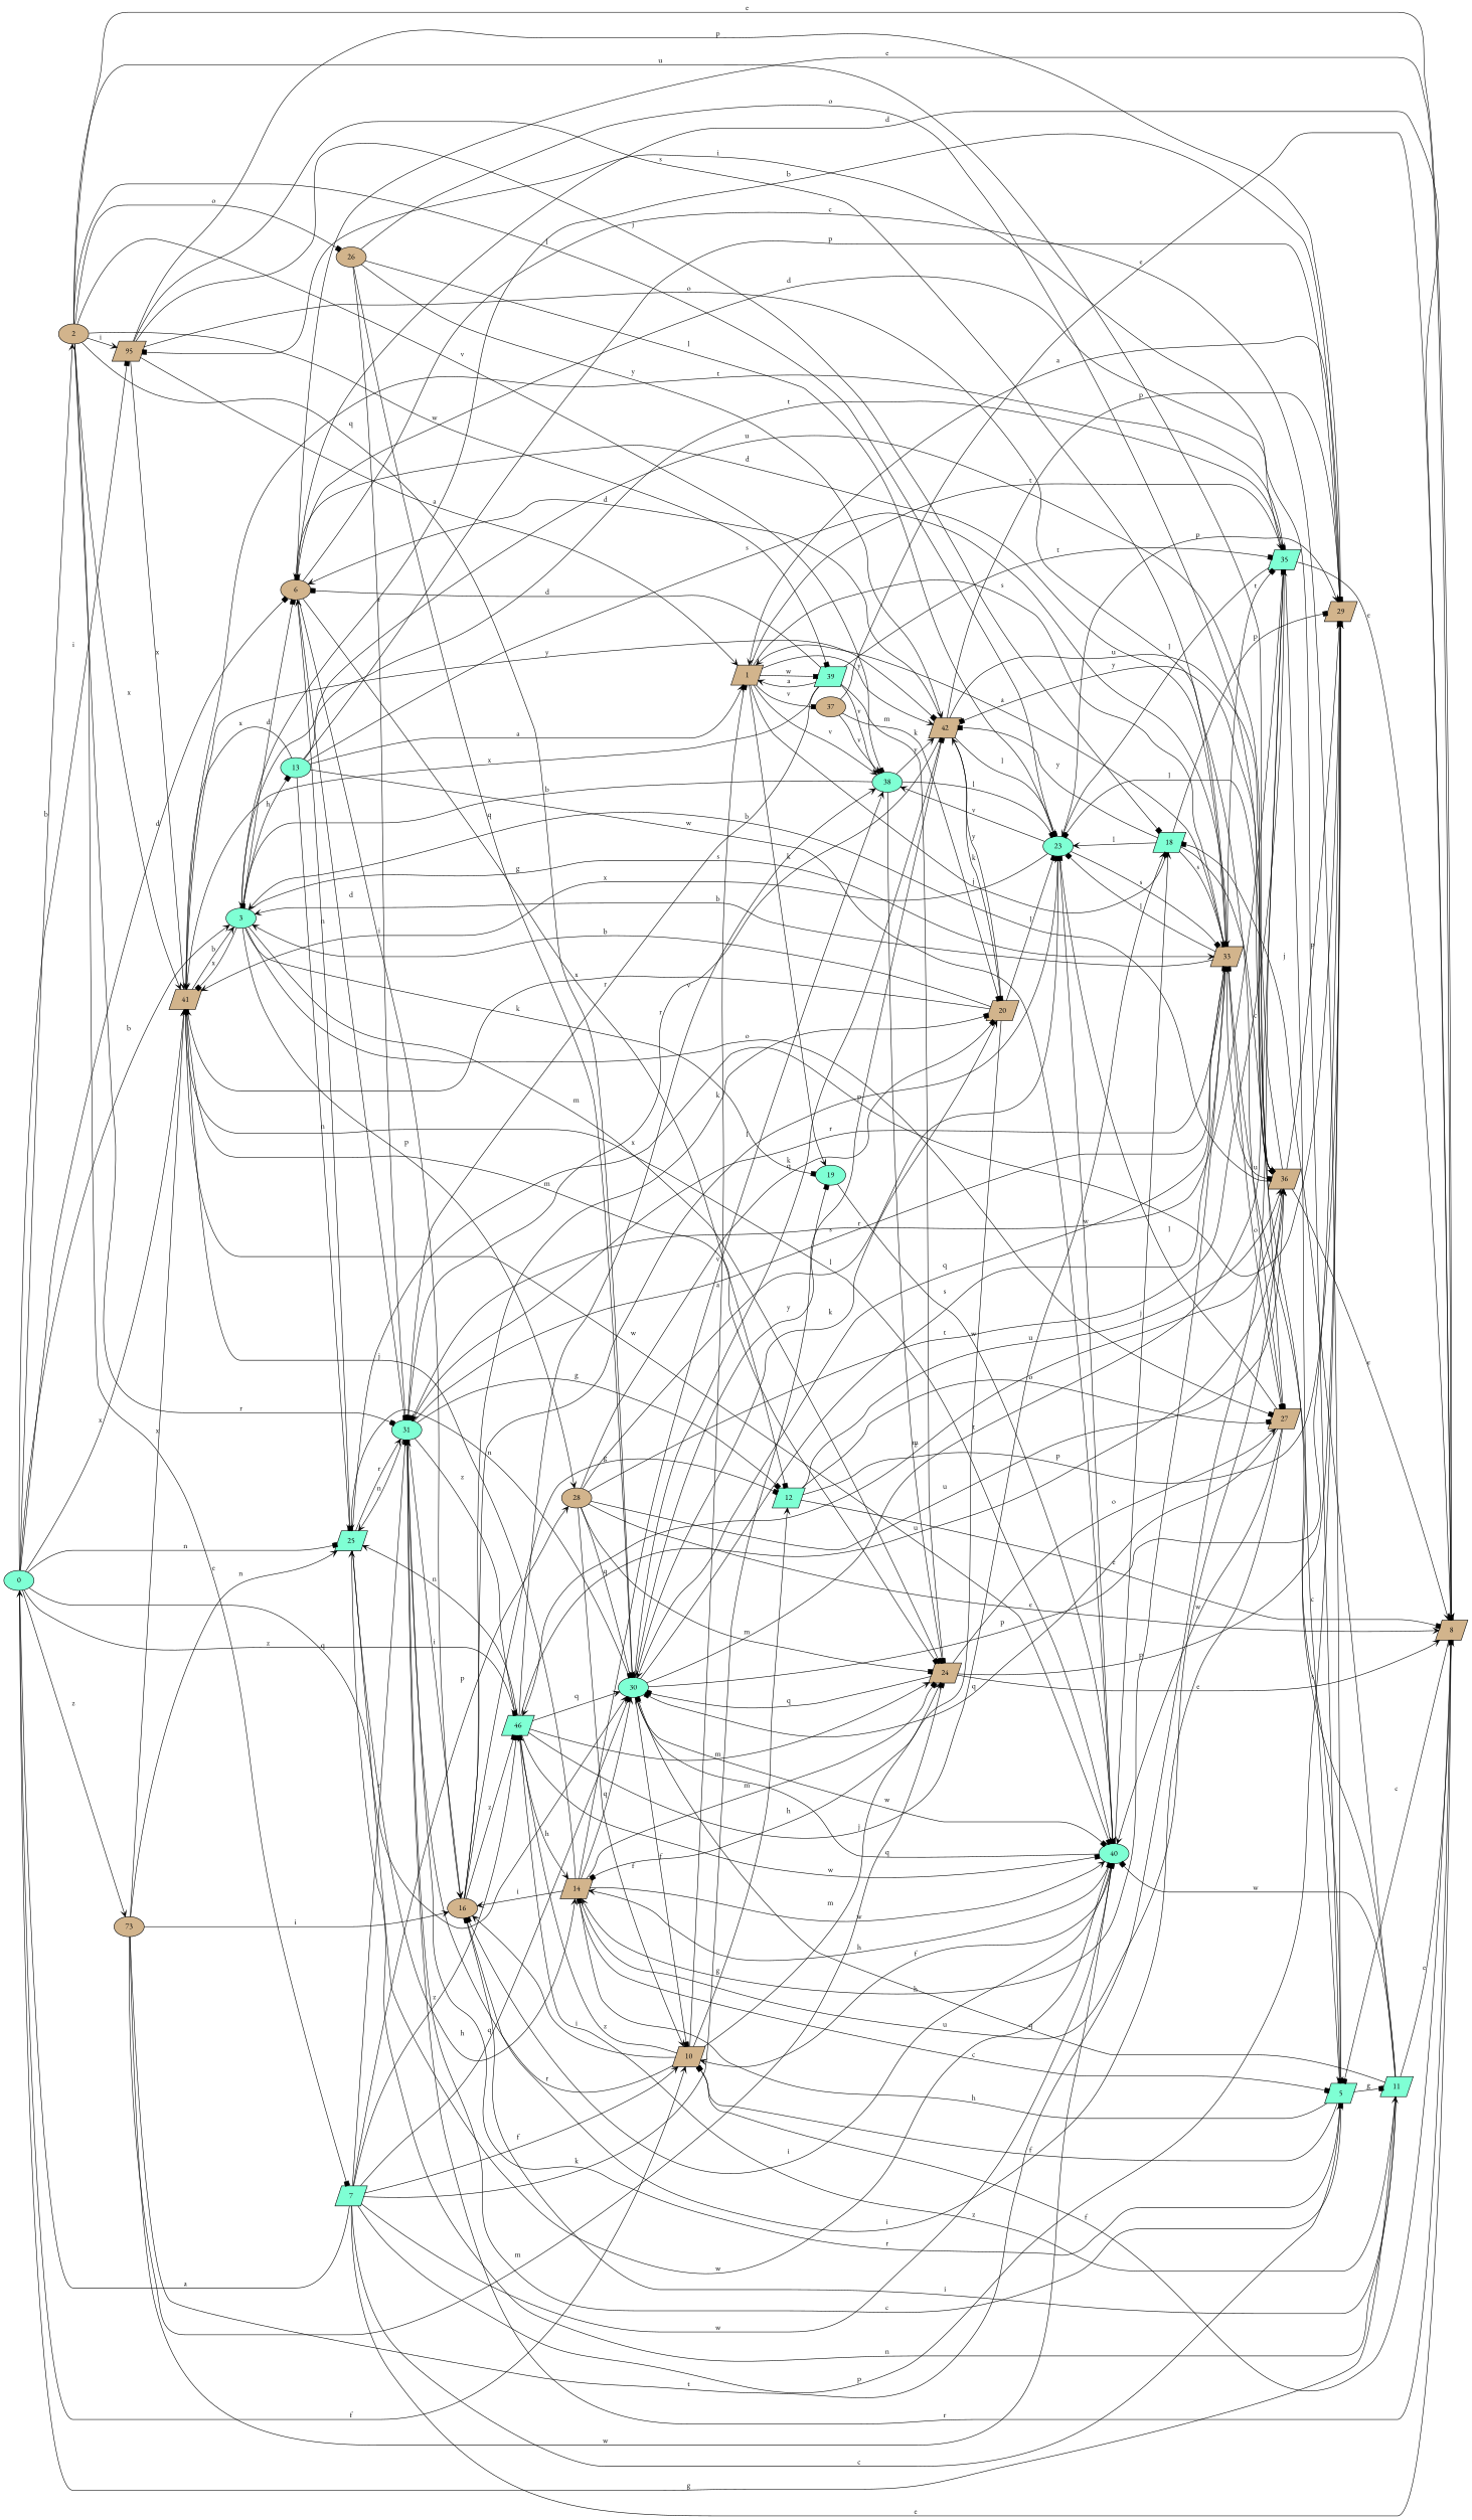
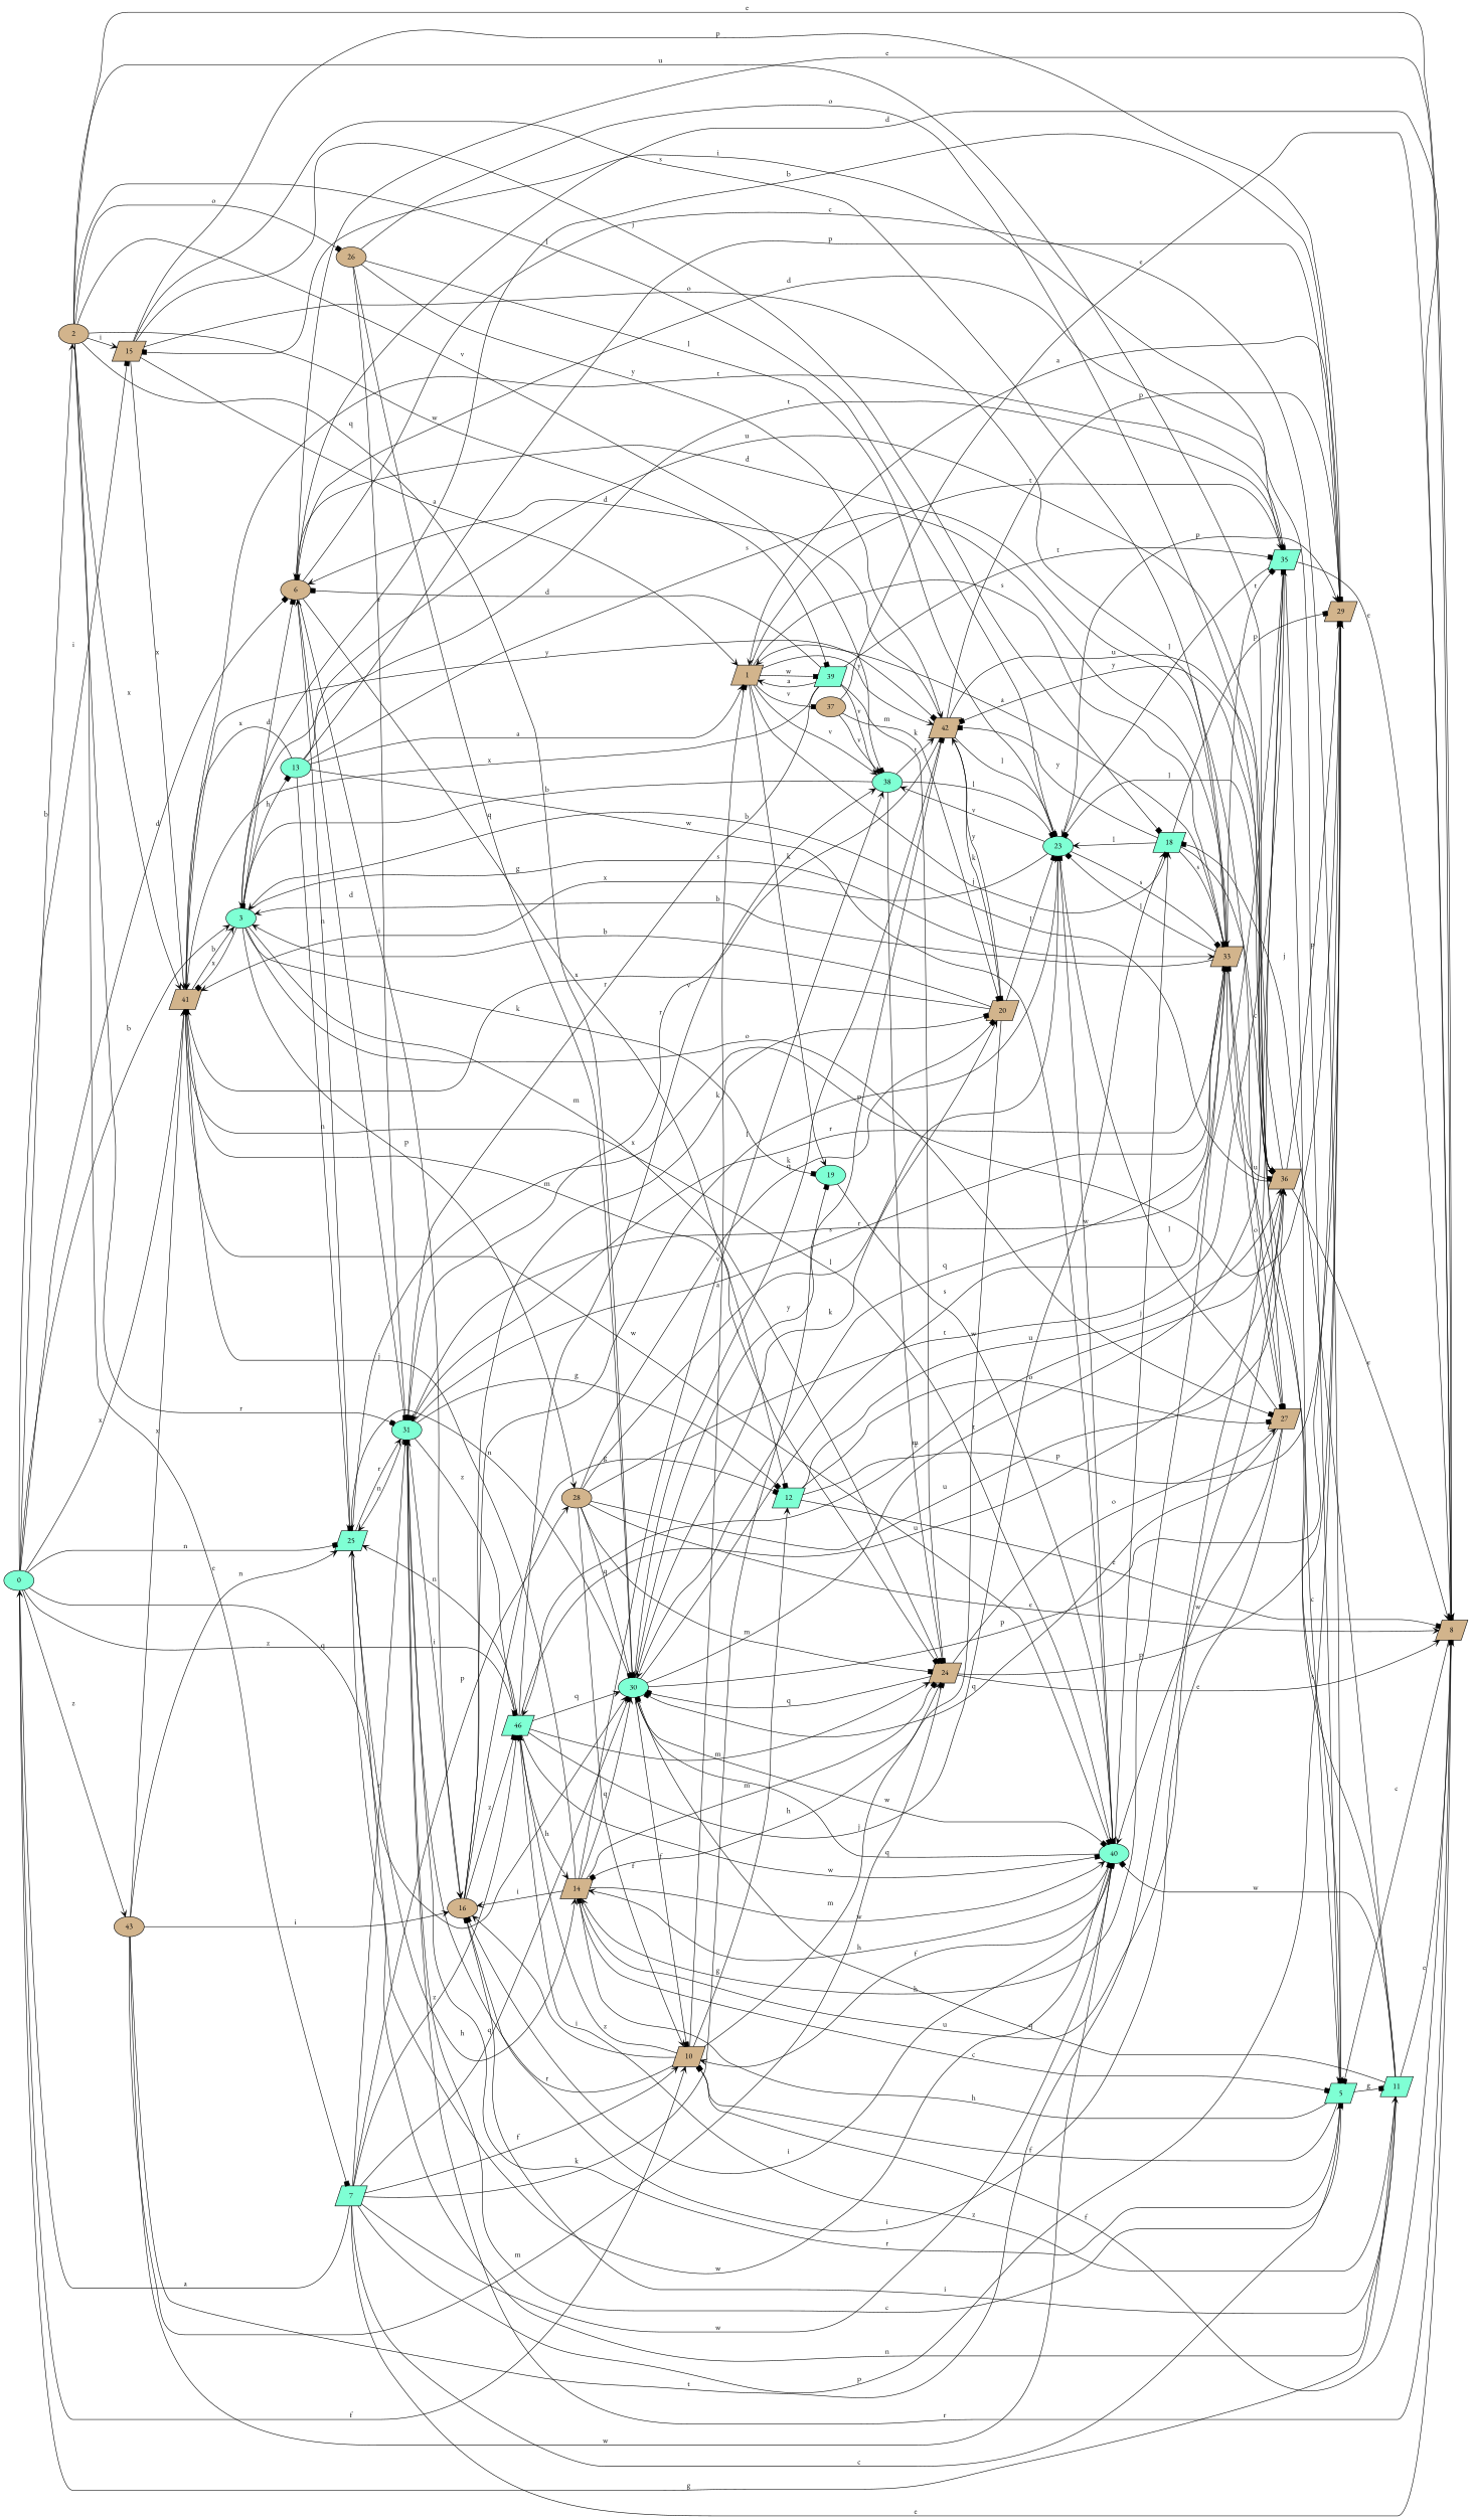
  strict digraph {
    fontname="EB Garamond"
    rankdir=LR
    node [fillcolor=tan fontname="EB Garamond" shape=parallelogram style=filled]
    edge [arrowhead=vee fontname="EB Garamond"]
    0 [fillcolor=aquamarine shape=ellipse]
    2 [shape=ellipse]
    3 [fillcolor=aquamarine shape=ellipse]
    6 [shape=ellipse]
    10
    11 [fillcolor=aquamarine]
-   15 [label=95]
+   15
    25 [fillcolor=aquamarine]
    30 [fillcolor=aquamarine shape=ellipse]
    41
-   43 [shape=ellipse label=73]
+   43 [shape=ellipse]
    46 [fillcolor=aquamarine]
    38 [fillcolor=aquamarine shape=ellipse]
    39 [fillcolor=aquamarine]
    7 [fillcolor=aquamarine]
    8
    23 [fillcolor=aquamarine shape=ellipse]
    26 [shape=ellipse]
    31 [fillcolor=aquamarine shape=ellipse]
    36
    19 [fillcolor=aquamarine shape=ellipse]
    33
    13 [fillcolor=aquamarine shape=ellipse]
    24
    27
    28 [shape=ellipse]
    5 [fillcolor=aquamarine]
    12 [fillcolor=aquamarine]
    16 [shape=ellipse]
    1
    18 [fillcolor=aquamarine]
    40 [fillcolor=aquamarine shape=ellipse]
    29
    14
    35 [fillcolor=aquamarine]
    42
    20
    37 [shape=ellipse]
    0 -> 2 [label=b]
    0 -> 3 [label=b]
    0 -> 6 [arrowhead=box label=d]
    0 -> 10 [label=f]
    0 -> 11 [label=g]
    0 -> 15 [arrowhead=box label=i]
    0 -> 25 [arrowhead=box label=n]
    0 -> 30 [label=q]
    0 -> 41 [label=x]
    0 -> 43 [label=z]
    0 -> 46 [arrowhead=box label=z]
    2 -> 15 [label=i]
    2 -> 30 [arrowhead=box label=q]
    2 -> 41 [label=x]
    2 -> 38 [arrowhead=box label=v]
    2 -> 39 [arrowhead=box label=w]
    2 -> 7 [arrowhead=box label=e]
    2 -> 8 [label=e]
    2 -> 23 [arrowhead=box label=l]
    2 -> 26 [arrowhead=box label=o]
    2 -> 31 [arrowhead=box label=r]
    2 -> 36 [label=u]
    3 -> 6 [arrowhead=box label=d]
    3 -> 41 [arrowhead=box label=x]
    3 -> 36 [arrowhead=box label=u]
    3 -> 19 [arrowhead=box label=k]
    3 -> 33 [label=s]
    3 -> 13 [arrowhead=box label=h]
    3 -> 24 [arrowhead=box label=m]
    3 -> 27 [arrowhead=box label=o]
    3 -> 28 [label=p]
    6 -> 25 [arrowhead=box label=n]
    6 -> 8 [label=e]
    6 -> 5 [arrowhead=box label=c]
    6 -> 12 [arrowhead=box label=g]
    6 -> 16 [label=i]
    10 -> 46 [label=z]
    10 -> 31 [label=r]
    10 -> 24 [label=m]
    10 -> 12 [label=g]
    10 -> 16 [label=i]
    10 -> 1 [arrowhead=box label=a]
    11 -> 25 [label=n]
    11 -> 30 [arrowhead=box label=q]
    11 -> 46 [arrowhead=box label=z]
    11 -> 8 [arrowhead=box label=e]
    11 -> 33 [arrowhead=box label=s]
    11 -> 16 [arrowhead=box label=i]
    11 -> 18 [arrowhead=box label=j]
    11 -> 40 [arrowhead=box label=w]
    15 -> 41 [label=x]
    15 -> 33 [arrowhead=box label=s]
    15 -> 27 [arrowhead=box label=o]
    15 -> 1 [label=a]
    15 -> 18 [arrowhead=box label=j]
    15 -> 29 [arrowhead=box label=p]
    25 -> 31 [label=r]
    25 -> 40 [arrowhead=box label=w]
    25 -> 29 [label=p]
    25 -> 14 [label=h]
    30 -> 10 [arrowhead=box label=f]
    30 -> 25 [label=n]
    30 -> 33 [label=s]
    30 -> 40 [arrowhead=box label=w]
    30 -> 29 [label=p]
    30 -> 35 [arrowhead=box label=t]
    30 -> 42 [arrowhead=box label=y]
    30 -> 20 [label=k]
    41 -> 3 [label=b]
    41 -> 24 [arrowhead=box label=m]
    41 -> 40 [arrowhead=box label=w]
    41 -> 35 [arrowhead=box label=t]
    41 -> 42 [arrowhead=box label=y]
    43 -> 25 [label=n]
    43 -> 41 [label=x]
    43 -> 24 [arrowhead=box label=m]
    43 -> 16 [label=i]
    43 -> 40 [arrowhead=box label=w]
    43 -> 35 [arrowhead=box label=t]
    46 -> 25 [label=n]
    46 -> 30 [label=q]
    46 -> 38 [label=v]
    46 -> 36 [label=u]
    46 -> 24 [label=m]
    46 -> 18 [label=j]
    46 -> 40 [arrowhead=box label=w]
    46 -> 14 [label=h]
    38 -> 3 [arrowhead=box label=b]
    38 -> 23 [arrowhead=box label=l]
    38 -> 24 [arrowhead=box label=m]
-   38 -> 42 [label=y]
+   38 -> 42 [label=t]
    39 -> 6 [arrowhead=box label=d]
    39 -> 41 [label=x]
    39 -> 38 [label=v]
    39 -> 31 [arrowhead=box label=r]
    39 -> 24 [arrowhead=box label=m]
    39 -> 1 [label=a]
    39 -> 35 [arrowhead=box label=t]
    7 -> 0 [label=a]
    7 -> 10 [label=f]
    7 -> 30 [arrowhead=box label=q]
    7 -> 46 [arrowhead=box label=z]
    7 -> 8 [label=e]
    7 -> 31 [arrowhead=box label=r]
    7 -> 19 [arrowhead=box label=k]
    7 -> 28 [label=p]
    7 -> 5 [label=c]
    7 -> 40 [arrowhead=box label=w]
    7 -> 29 [arrowhead=box label=p]
    8 -> 6 [arrowhead=box label=d]
    8 -> 10 [arrowhead=box label=f]
    8 -> 31 [arrowhead=box label=r]
    8 -> 5 [arrowhead=box label=c]
    23 -> 41 [label=x]
    23 -> 38 [label=v]
    23 -> 33 [arrowhead=box label=s]
    23 -> 40 [arrowhead=box label=w]
    23 -> 29 [label=p]
    26 -> 30 [label=q]
    26 -> 23 [label=l]
    26 -> 31 [arrowhead=box label=r]
    26 -> 27 [arrowhead=box label=o]
    26 -> 42 [label=y]
    31 -> 6 [label=d]
    31 -> 25 [label=n]
    31 -> 46 [label=z]
    31 -> 33 [arrowhead=box label=s]
    31 -> 5 [arrowhead=box label=c]
    31 -> 12 [arrowhead=box label=g]
    31 -> 16 [label=i]
    36 -> 3 [label=b]
    36 -> 46 [label=z]
    36 -> 8 [label=e]
    36 -> 23 [arrowhead=box label=l]
    36 -> 29 [arrowhead=box label=p]
    36 -> 42 [arrowhead=box label=y]
    19 -> 40 [label=w]
    33 -> 3 [label=b]
    33 -> 6 [label=d]
    33 -> 30 [label=q]
    33 -> 23 [arrowhead=box label=l]
    33 -> 31 [label=r]
    33 -> 36 [arrowhead=box label=u]
    33 -> 27 [arrowhead=box label=o]
    33 -> 1 [label=a]
    33 -> 14 [label=h]
    33 -> 35 [arrowhead=box label=t]
    13 -> 25 [label=n]
    13 -> 41 [label=x]
    13 -> 33 [label=s]
    13 -> 1 [label=a]
    13 -> 40 [label=w]
    13 -> 29 [arrowhead=box label=p]
    13 -> 35 [label=t]
    24 -> 30 [arrowhead=box label=q]
    24 -> 8 [label=e]
    24 -> 27 [label=o]
    24 -> 29 [label=p]
    27 -> 30 [arrowhead=box label=q]
    27 -> 23 [arrowhead=box label=l]
    27 -> 16 [arrowhead=box label=i]
    27 -> 40 [label=w]
    28 -> 10 [label=f]
    28 -> 30 [arrowhead=box label=q]
    28 -> 8 [label=e]
    28 -> 23 [label=l]
    28 -> 36 [label=u]
    28 -> 24 [arrowhead=box label=m]
    28 -> 35 [label=t]
    28 -> 20 [arrowhead=box label=k]
    5 -> 10 [arrowhead=box label=f]
    5 -> 11 [arrowhead=box label=g]
    5 -> 15 [arrowhead=box label=i]
    5 -> 31 [label=r]
    5 -> 14 [arrowhead=box label=h]
    12 -> 8 [arrowhead=box label=e]
    12 -> 36 [label=u]
    12 -> 27 [arrowhead=box label=o]
    12 -> 29 [label=p]
    16 -> 46 [arrowhead=box label=z]
    16 -> 23 [arrowhead=box label=l]
    16 -> 12 [arrowhead=box label=g]
    16 -> 20 [arrowhead=box label=k]
    1 -> 38 [label=v]
    1 -> 39 [arrowhead=box label=w]
    1 -> 19 [label=k]
    1 -> 33 [label=s]
    1 -> 18 [arrowhead=box label=j]
    1 -> 35 [label=t]
    1 -> 42 [label=y]
    1 -> 37 [arrowhead=box label=v]
    18 -> 23 [label=l]
    18 -> 33 [arrowhead=box label=s]
    18 -> 5 [label=c]
    18 -> 29 [arrowhead=box label=p]
    18 -> 42 [arrowhead=box label=y]
    40 -> 10 [label=f]
    40 -> 30 [label=q]
    40 -> 41 [label=x]
    40 -> 16 [arrowhead=box label=i]
    40 -> 18 [label=j]
    40 -> 14 [label=h]
    29 -> 3 [label=b]
    29 -> 1 [label=a]
    14 -> 30 [label=q]
    14 -> 41 [arrowhead=box label=j]
    14 -> 38 [label=v]
    14 -> 36 [label=u]
    14 -> 24 [arrowhead=box label=m]
    14 -> 5 [arrowhead=box label=c]
    14 -> 16 [label=i]
    14 -> 40 [label=w]
    35 -> 6 [label=d]
    35 -> 8 [label=e]
    35 -> 23 [label=l]
    35 -> 31 [arrowhead=box label=r]
    35 -> 5 [label=c]
    42 -> 6 [label=d]
    42 -> 30 [label=q]
    42 -> 23 [arrowhead=box label=l]
    42 -> 31 [arrowhead=box label=r]
    42 -> 36 [arrowhead=box label=u]
    42 -> 29 [arrowhead=box label=p]
    42 -> 20 [arrowhead=box label=k]
    20 -> 3 [label=b]
    20 -> 41 [label=x]
    20 -> 23 [arrowhead=box label=l]
    20 -> 14 [arrowhead=box label=h]
    20 -> 42 [label=y]
    37 -> 38 [label=v]
    37 -> 8 [arrowhead=box label=e]
    37 -> 20 [arrowhead=box label=k]
  }
